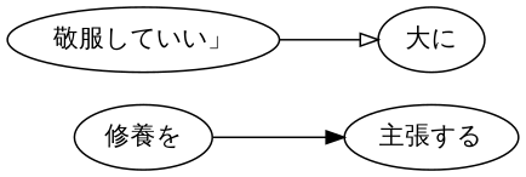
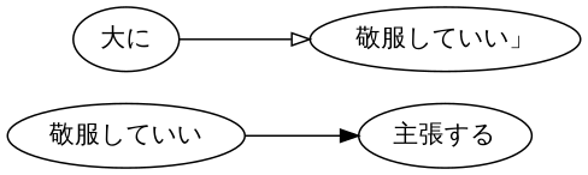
  digraph {
    fontname="Liberation Sans"
    rankdir=LR
    node [fontname="Liberation Sans"]
    edge [fontname="Liberation Sans"]
-   n1 [label="修養を"]
+   n1 [label="敬服していい"]
    n2 [label="主張する"]
    n3 [label="敬服していい」"]
    n4 [label="大に"]
    n1 -> n2 [arrowhead=normal]
-   n3 -> n4 [arrowhead=onormal]
+   n4 -> n3 [arrowhead=onormal]
  }
